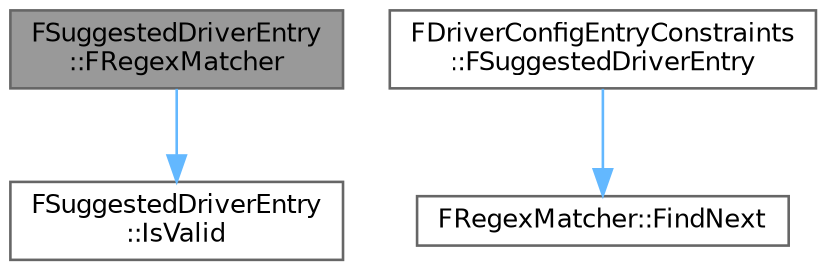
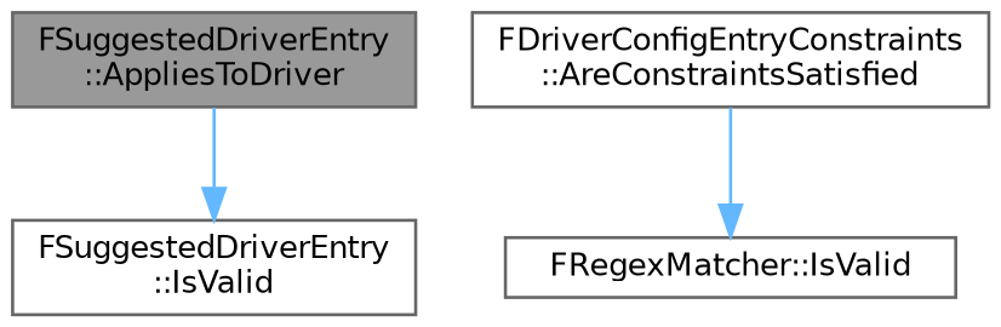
  digraph {
    rankdir=TB
    node [color=grey40 fillcolor=white fontname=Helvetica fontsize=10 shape=box style=filled]
    edge [color=steelblue1 fontname=Helvetica fontsize=10 labelfontname=Helvetica labelfontsize=10 style=solid]
-   n1 [color=gray40 fillcolor=grey60 fontcolor=black height=0.2 label="FSuggestedDriverEntry\l::FRegexMatcher" width=0.4]
+   n1 [color=gray40 fillcolor=grey60 fontcolor=black height=0.2 label="FSuggestedDriverEntry\l::AppliesToDriver" width=0.4]
    n2 [height=0.2 label="FSuggestedDriverEntry\l::IsValid" width=0.4]
-   n3 [height=0.2 label="FDriverConfigEntryConstraints\l::FSuggestedDriverEntry" width=0.4]
-   n4 [height=0.2 label="FRegexMatcher::FindNext" width=0.4]
+   n3 [height=0.2 label="FDriverConfigEntryConstraints\l::AreConstraintsSatisfied" width=0.4]
+   n4 [height=0.2 label="FRegexMatcher::IsValid" width=0.4]
    n1 -> n2
    n3 -> n4
  }
